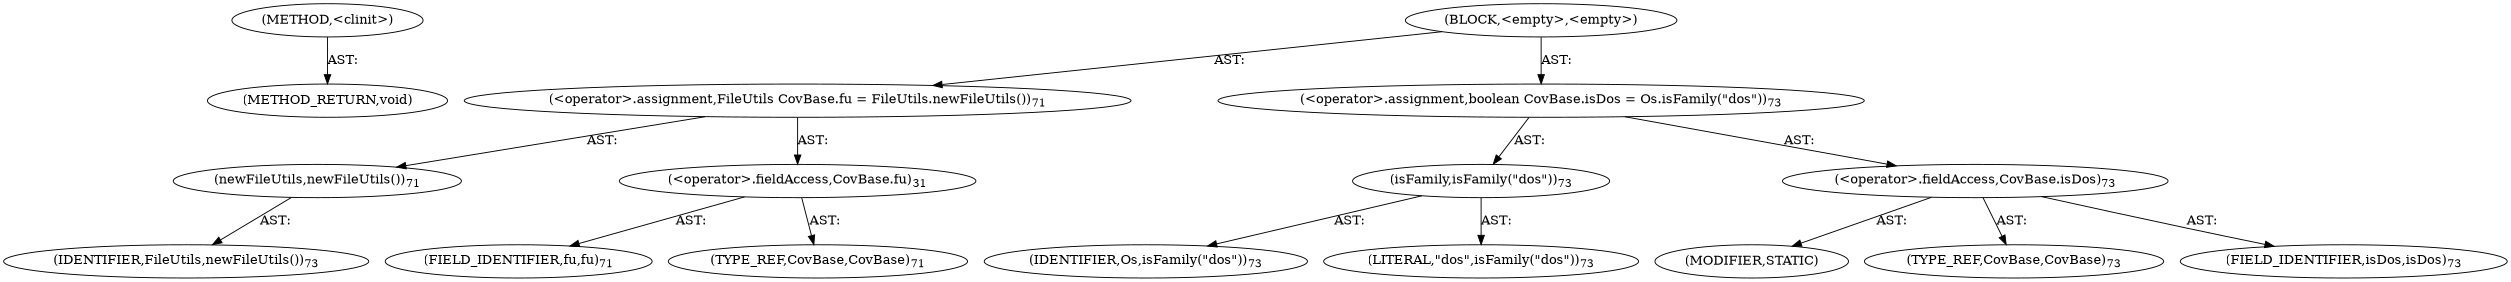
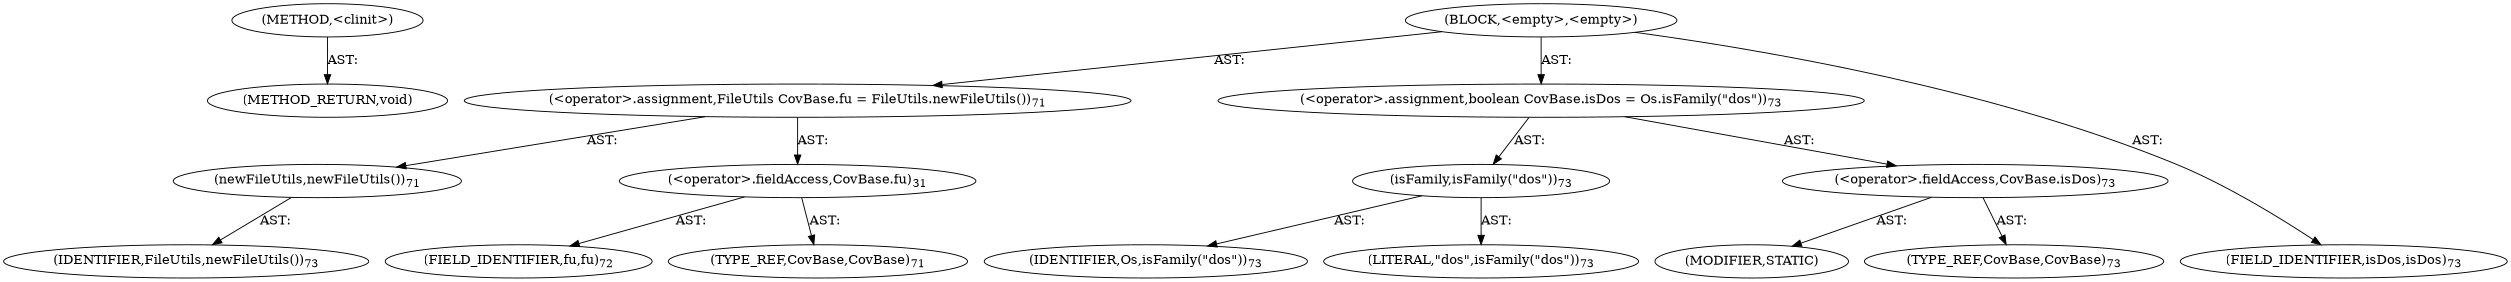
  digraph {
    n1 [label=<(METHOD,&lt;clinit&gt;)>]
    n2 [label=<(METHOD_RETURN,void)>]
    n3 [label=<(BLOCK,&lt;empty&gt;,&lt;empty&gt;)>]
    n4 [label=<(&lt;operator&gt;.assignment,FileUtils CovBase.fu = FileUtils.newFileUtils())<SUB>71</SUB>>]
    n5 [label=<(&lt;operator&gt;.assignment,boolean CovBase.isDos = Os.isFamily(&quot;dos&quot;))<SUB>73</SUB>>]
    n6 [label=<(MODIFIER,STATIC)>]
    n7 [label=<(&lt;operator&gt;.fieldAccess,CovBase.fu)<SUB>31</SUB>>]
    n8 [label=<(newFileUtils,newFileUtils())<SUB>71</SUB>>]
    n9 [label=<(&lt;operator&gt;.fieldAccess,CovBase.isDos)<SUB>73</SUB>>]
    n10 [label=<(isFamily,isFamily(&quot;dos&quot;))<SUB>73</SUB>>]
    n11 [label=<(TYPE_REF,CovBase,CovBase)<SUB>71</SUB>>]
-   n12 [label=<(FIELD_IDENTIFIER,fu,fu)<SUB>71</SUB>>]
+   n12 [label=<(FIELD_IDENTIFIER,fu,fu)<SUB>72</SUB>>]
    n13 [label=<(IDENTIFIER,FileUtils,newFileUtils())<SUB>73</SUB>>]
    n14 [label=<(TYPE_REF,CovBase,CovBase)<SUB>73</SUB>>]
    n15 [label=<(FIELD_IDENTIFIER,isDos,isDos)<SUB>73</SUB>>]
    n16 [label=<(IDENTIFIER,Os,isFamily(&quot;dos&quot;))<SUB>73</SUB>>]
    n17 [label=<(LITERAL,&quot;dos&quot;,isFamily(&quot;dos&quot;))<SUB>73</SUB>>]
    n1 -> n2 [label="AST: "]
    n3 -> n4 [label="AST: "]
    n3 -> n5 [label="AST: "]
    n4 -> n7 [label="AST: "]
    n4 -> n8 [label="AST: "]
    n5 -> n9 [label="AST: "]
    n5 -> n10 [label="AST: "]
    n7 -> n11 [label="AST: "]
    n7 -> n12 [label="AST: "]
    n8 -> n13 [label="AST: "]
    n9 -> n6 [label="AST: "]
    n9 -> n14 [label="AST: "]
-   n9 -> n15 [label="AST: "]
+   n3 -> n15 [label="AST: "]
    n10 -> n16 [label="AST: "]
    n10 -> n17 [label="AST: "]
  }
